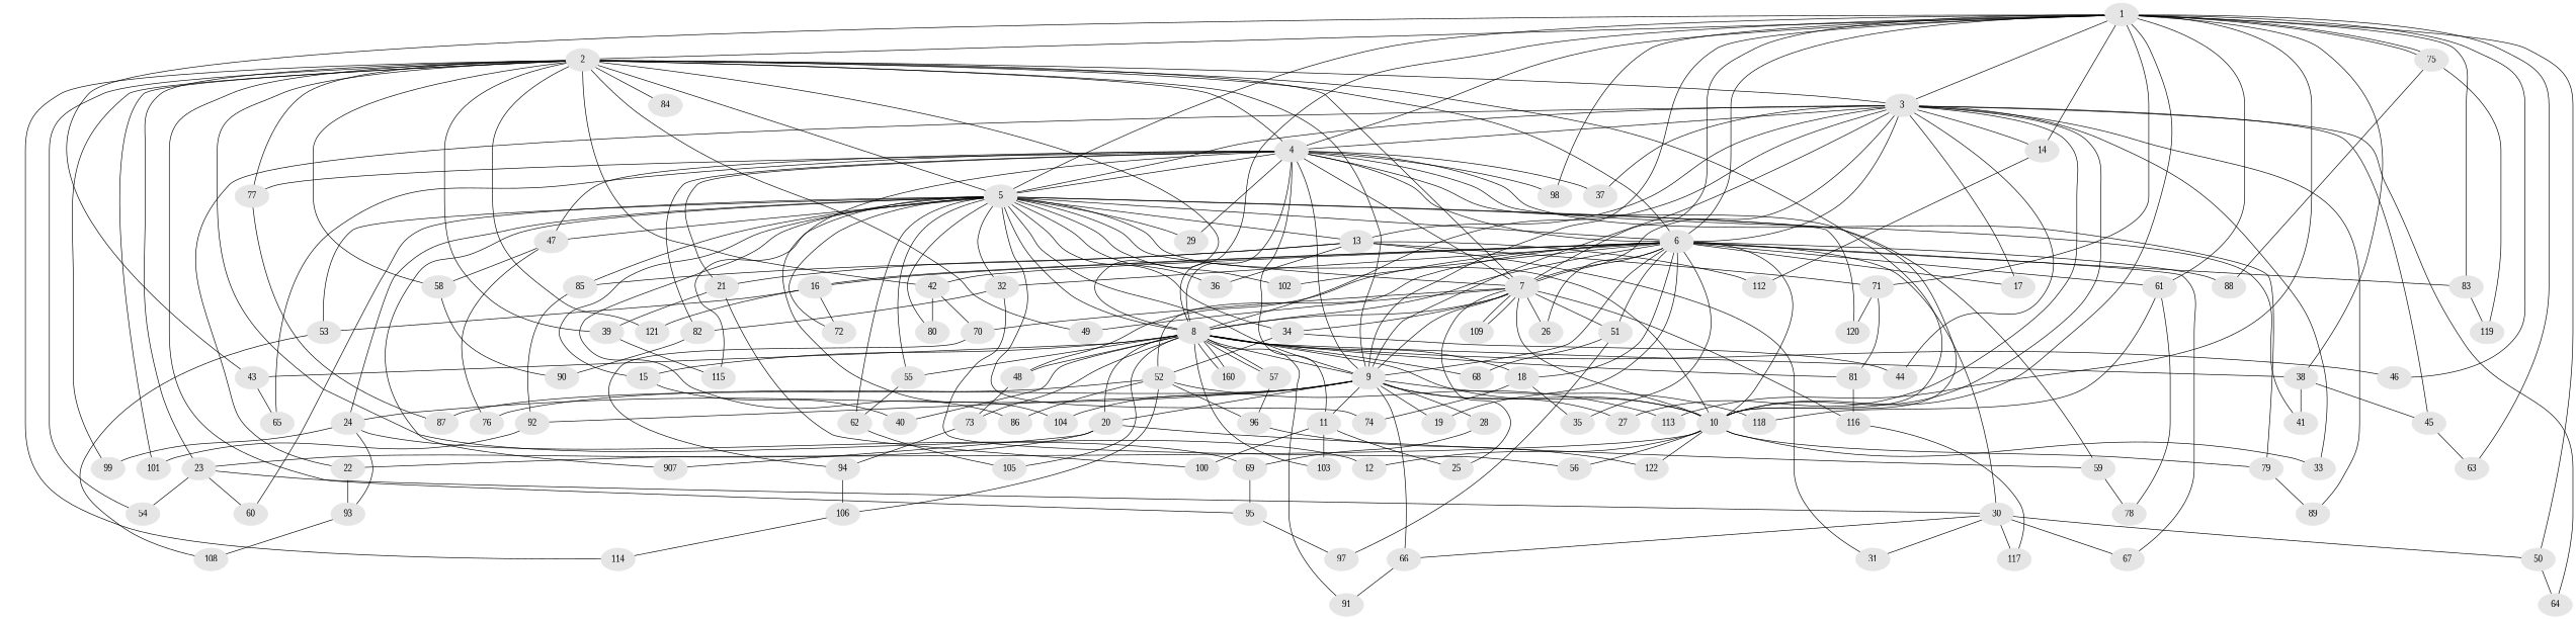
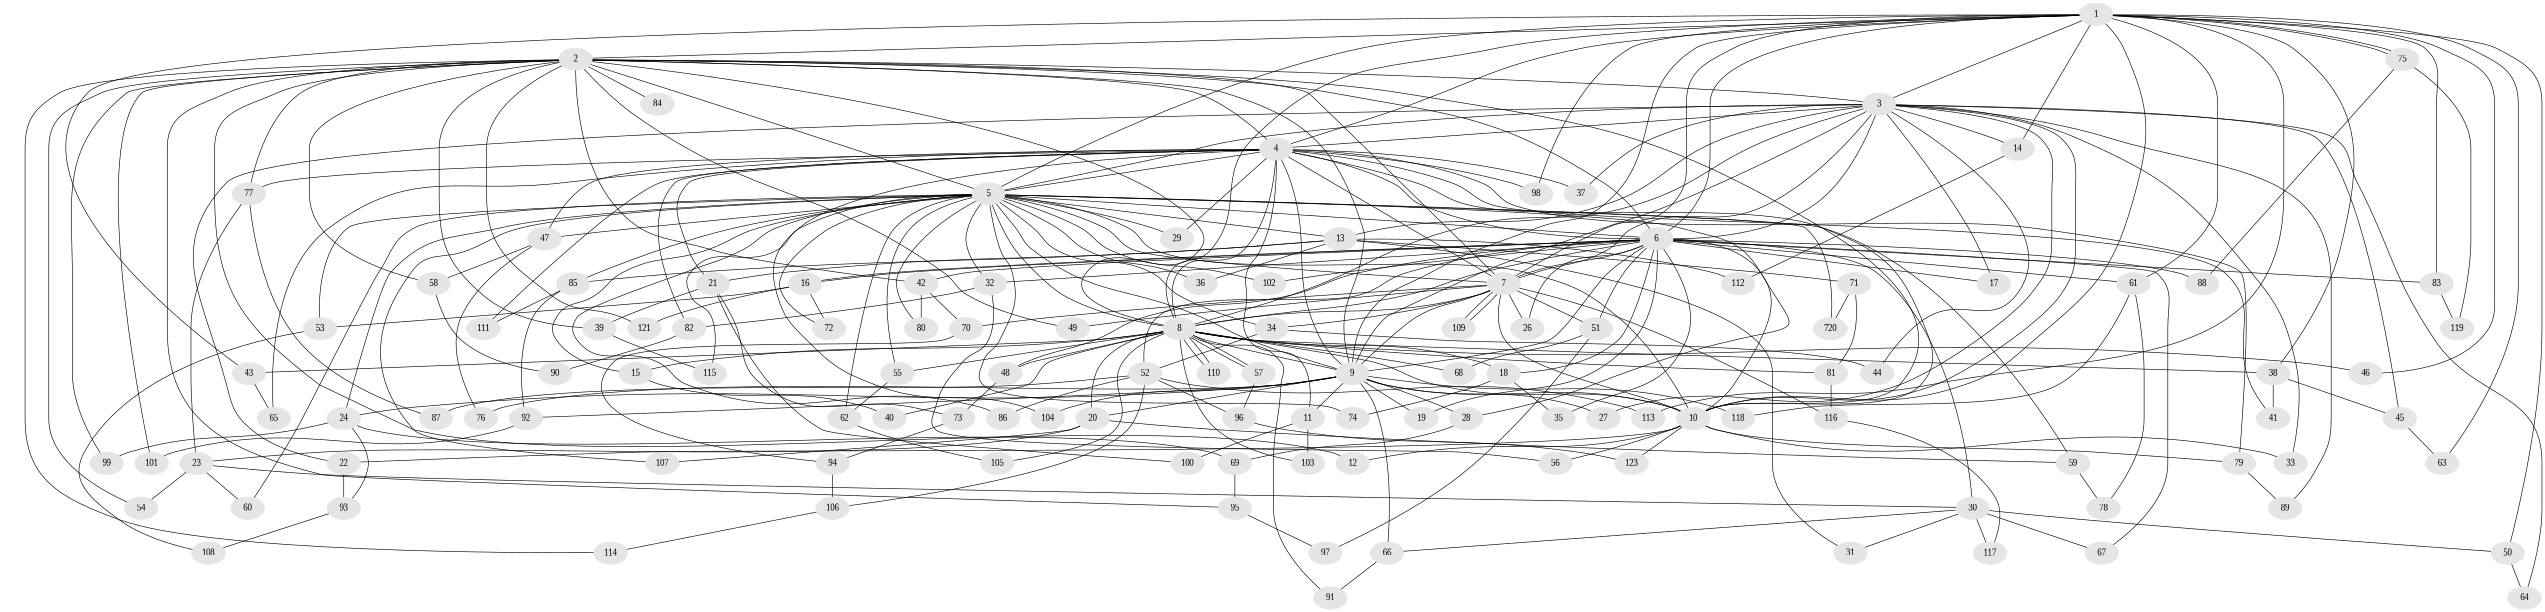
  graph {
    fontname="Liberation Serif"
    node [color=gray90 fontname="Liberation Serif" style=filled]
    edge [fontname="Liberation Serif"]
    1
    2
    3
    4
    5
    6
    7
    8
    9
    10
    14
    38
    43
    46
    50
    61
    63
    71
    75
    83
    98
    113
    12
    23
    39
    42
    49
    54
    58
    77
    84
    95
    99
    101
    114
    121
    13
    17
    22
    27
    33
    37
    44
    45
    64
    89
    11
    21
    29
    41
    47
    65
    79
    82
    104
+   111
    15
    24
    28
    32
    34
    36
    53
    55
    59
    60
    62
    72
    74
    80
    85
    86
    102
-   107 [label=907]
+   107
    115
-   120
+   120 [label=720]
    16
    18
    19
    26
    30
    35
    48
    51
    52
    67
    88
-   25
    70
    109
    116
    20
    40
    57
    68
    81
    91
    103
    105
-   110 [label=160]
+   110
    66
    76
    92
    118
    56
-   122
+   122 [label=123]
    112
    78
    119
    90
    87
    97
    31
    93
    100
    73
    69
    108
    117
    96
    106
    94
    1 -- 2
    1 -- 3
    1 -- 4
    1 -- 5
    1 -- 6
    1 -- 7
    1 -- 8
    1 -- 9
    1 -- 10
    1 -- 14
    1 -- 38
    1 -- 43
    1 -- 46
    1 -- 50
    1 -- 61
    1 -- 63
-   1 -- 71
    1 -- 75
    1 -- 75
    1 -- 83
    1 -- 98
    1 -- 113
    2 -- 3
    2 -- 4
    2 -- 5
    2 -- 6
    2 -- 7
    2 -- 8
    2 -- 9
    2 -- 10
    2 -- 12
-   2 -- 23
+   77 -- 23
    2 -- 39
    2 -- 42
    2 -- 49
    2 -- 54
    2 -- 58
    2 -- 77
    2 -- 84
    2 -- 95
    2 -- 99
    2 -- 101
    2 -- 114
    2 -- 121
    3 -- 4
    3 -- 5
    3 -- 6
    3 -- 7
    3 -- 8
    3 -- 9
    3 -- 10
    3 -- 14
    3 -- 13
    3 -- 17
    3 -- 22
    3 -- 27
    3 -- 33
    3 -- 37
    3 -- 44
    3 -- 45
    3 -- 64
    3 -- 89
    4 -- 5
    4 -- 6
    4 -- 7
    4 -- 8
    4 -- 9
    4 -- 10
    4 -- 98
    4 -- 77
    4 -- 37
    4 -- 11
    4 -- 21
    4 -- 29
    4 -- 41
    4 -- 47
    4 -- 65
    4 -- 79
    4 -- 82
    4 -- 104
+   4 -- 111
    5 -- 6
    5 -- 7
    5 -- 8
    5 -- 9
    5 -- 10
    5 -- 13
    5 -- 29
    5 -- 47
    5 -- 15
    5 -- 24
+   5 -- 28
    5 -- 32
    5 -- 34
    5 -- 36
    5 -- 53
    5 -- 55
    5 -- 59
    5 -- 60
    5 -- 62
    5 -- 72
    5 -- 74
    5 -- 80
    5 -- 85
    5 -- 86
    5 -- 102
    5 -- 107
    5 -- 115
    5 -- 120
    6 -- 7
    6 -- 8
    6 -- 9
    6 -- 10
    6 -- 61
    6 -- 83
    6 -- 42
    6 -- 17
    6 -- 32
    6 -- 102
    6 -- 16
    6 -- 16
    6 -- 18
    6 -- 19
    6 -- 26
    6 -- 30
    6 -- 35
    6 -- 48
    6 -- 51
    6 -- 52
    6 -- 67
    6 -- 88
    7 -- 8
    7 -- 9
    7 -- 10
    7 -- 49
    7 -- 34
    7 -- 26
    7 -- 51
-   7 -- 25
    7 -- 70
    7 -- 109
    7 -- 109
    7 -- 116
    8 -- 9
    8 -- 10
    8 -- 38
    8 -- 43
    8 -- 46
    8 -- 15
    8 -- 55
    8 -- 18
    8 -- 48
    8 -- 20
    8 -- 40
    8 -- 57
    8 -- 57
    8 -- 68
    8 -- 81
    8 -- 91
    8 -- 103
    8 -- 105
    8 -- 110
    8 -- 110
    9 -- 10
    9 -- 27
    9 -- 11
    9 -- 104
    9 -- 24
    9 -- 28
    9 -- 19
    9 -- 20
    9 -- 66
    9 -- 76
    9 -- 92
    9 -- 118
    10 -- 12
    10 -- 22
    10 -- 33
    10 -- 79
    10 -- 56
    10 -- 122
    14 -- 112
    38 -- 45
    38 -- 41
    43 -- 65
    50 -- 64
    61 -- 118
    61 -- 78
    71 -- 120
    71 -- 81
    75 -- 88
    75 -- 119
    83 -- 119
    23 -- 54
    23 -- 60
    23 -- 30
    39 -- 115
    42 -- 80
    42 -- 70
    58 -- 90
    77 -- 87
    95 -- 97
    13 -- 71
    13 -- 21
    13 -- 36
    13 -- 85
    13 -- 112
    13 -- 31
    22 -- 93
    45 -- 63
-   11 -- 25
    11 -- 103
    11 -- 100
    21 -- 39
    21 -- 100
-   8 -- 73
+   21 -- 73
    47 -- 58
    47 -- 76
    79 -- 89
    82 -- 90
    15 -- 40
    24 -- 99
    24 -- 93
    24 -- 69
    28 -- 69
    32 -- 82
    32 -- 56
    34 -- 44
    34 -- 52
    53 -- 108
    55 -- 62
    59 -- 78
    62 -- 105
+   85 -- 111
    85 -- 92
    16 -- 121
    16 -- 53
    16 -- 72
    18 -- 74
    18 -- 35
    30 -- 50
    30 -- 67
    30 -- 66
    30 -- 31
    30 -- 117
    48 -- 73
    51 -- 68
    51 -- 97
    52 -- 113
    52 -- 86
    52 -- 87
    52 -- 96
    52 -- 106
    70 -- 94
    116 -- 117
    20 -- 23
    20 -- 59
    20 -- 107
    57 -- 96
    81 -- 116
    66 -- 91
    92 -- 101
    93 -- 108
    73 -- 94
    69 -- 95
    96 -- 122
    106 -- 114
    94 -- 106
  }
